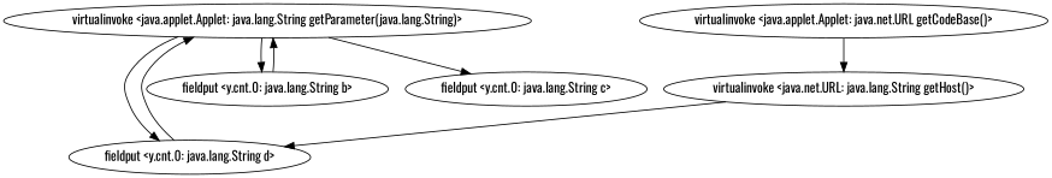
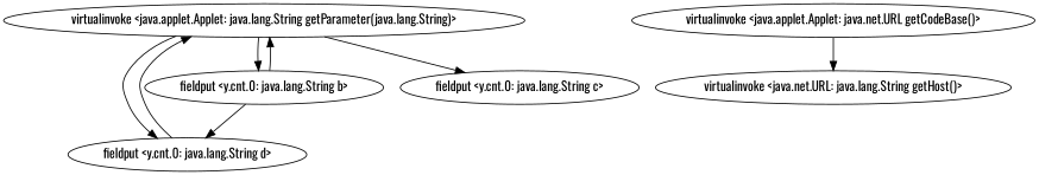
  digraph {
    fontname=Oswald
    node [fontname=Oswald]
    edge [fontname=Oswald]
    "virtualinvoke <java.applet.Applet: java.lang.String getParameter(java.lang.String)>"
    "fieldput <y.cnt.0: java.lang.String d>"
    "fieldput <y.cnt.0: java.lang.String b>"
    "fieldput <y.cnt.0: java.lang.String c>"
    "virtualinvoke <java.applet.Applet: java.net.URL getCodeBase()>"
    "virtualinvoke <java.net.URL: java.lang.String getHost()>"
    "virtualinvoke <java.applet.Applet: java.lang.String getParameter(java.lang.String)>" -> "fieldput <y.cnt.0: java.lang.String d>"
    "virtualinvoke <java.applet.Applet: java.lang.String getParameter(java.lang.String)>" -> "fieldput <y.cnt.0: java.lang.String b>"
    "virtualinvoke <java.applet.Applet: java.lang.String getParameter(java.lang.String)>" -> "fieldput <y.cnt.0: java.lang.String c>"
    "fieldput <y.cnt.0: java.lang.String d>" -> "virtualinvoke <java.applet.Applet: java.lang.String getParameter(java.lang.String)>"
    "fieldput <y.cnt.0: java.lang.String b>" -> "virtualinvoke <java.applet.Applet: java.lang.String getParameter(java.lang.String)>"
    "virtualinvoke <java.applet.Applet: java.net.URL getCodeBase()>" -> "virtualinvoke <java.net.URL: java.lang.String getHost()>"
-   "virtualinvoke <java.net.URL: java.lang.String getHost()>" -> "fieldput <y.cnt.0: java.lang.String d>"
+   "fieldput <y.cnt.0: java.lang.String b>" -> "fieldput <y.cnt.0: java.lang.String d>"
  }
